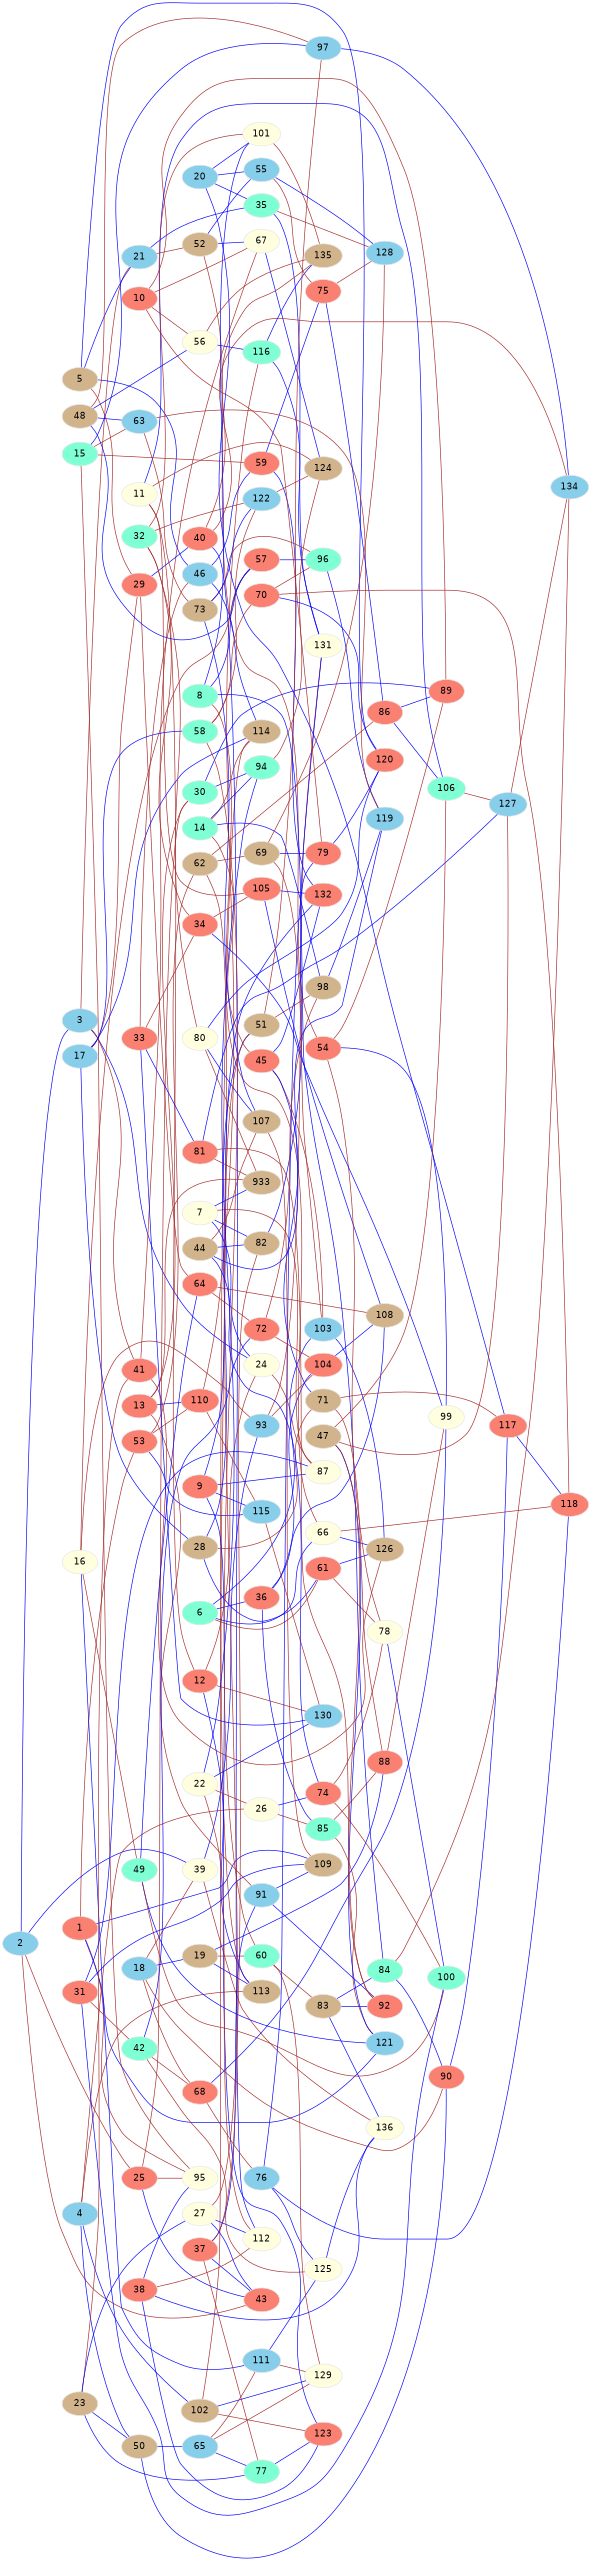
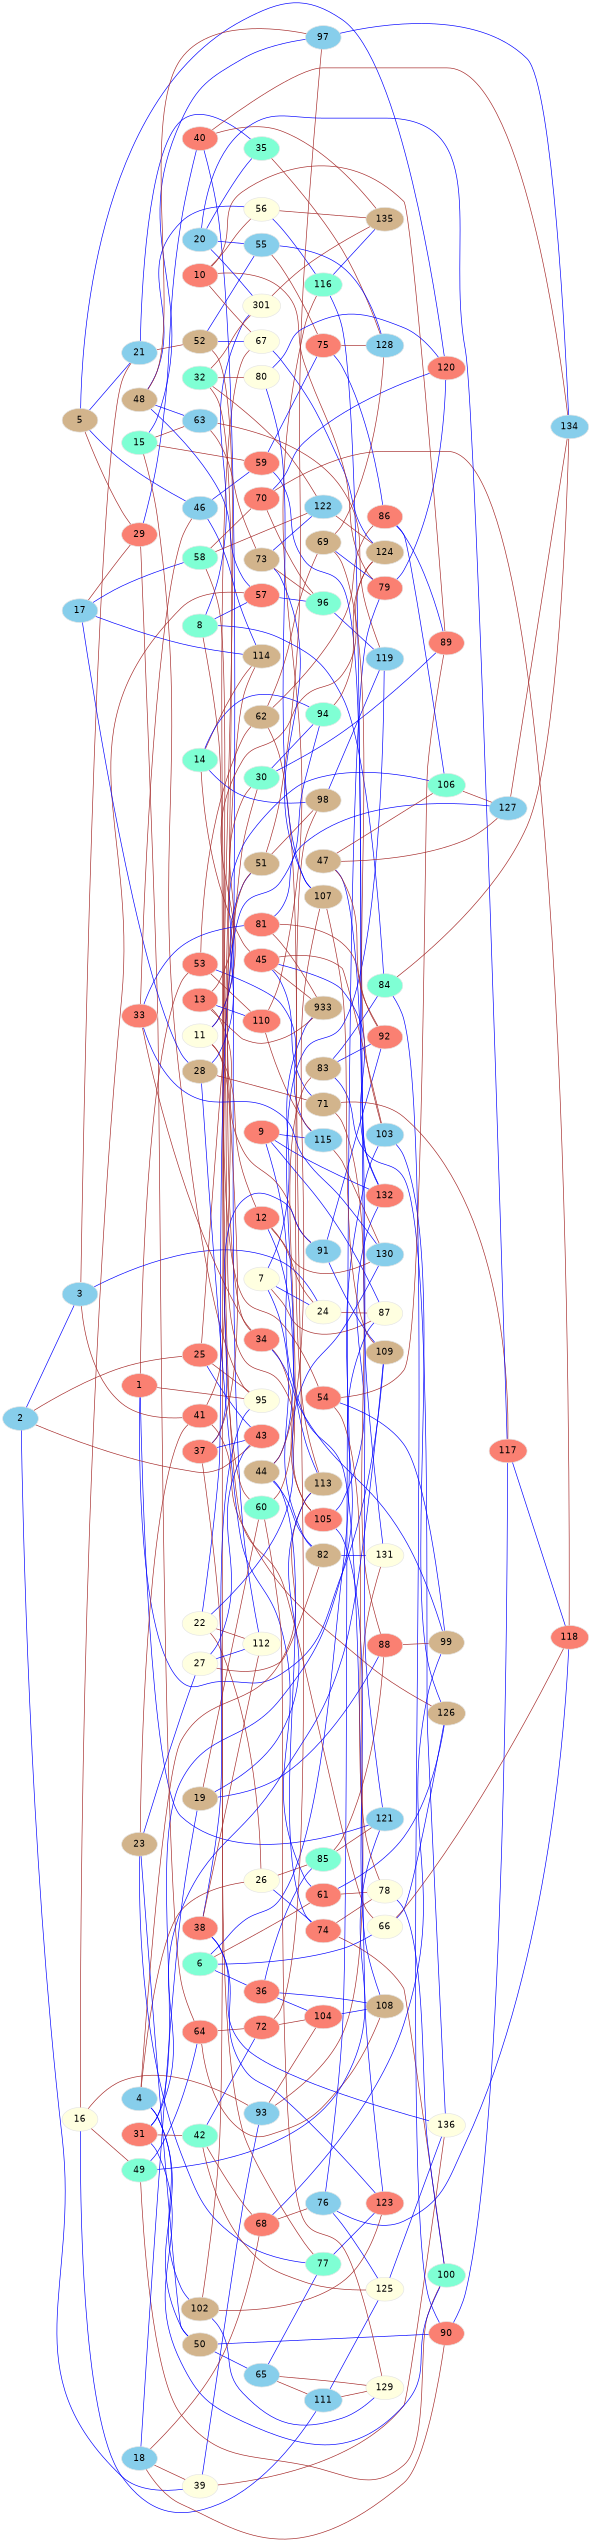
  graph {
    fontname="DejaVu Sans"
    rankdir=LR
    node [color=gray90 fillcolor=salmon fontname="DejaVu Sans" style=filled]
    edge [color=blue fontname="DejaVu Sans"]
    1
    53
    95 [fillcolor=lightyellow]
    109 [fillcolor=tan]
    121 [fillcolor=skyblue]
    115 [fillcolor=skyblue]
    110
    62 [fillcolor=tan]
    2 [fillcolor=skyblue]
    3 [fillcolor=skyblue]
    25
    39 [fillcolor=lightyellow]
    43
    21 [fillcolor=skyblue]
    24 [fillcolor=lightyellow]
    41
    30 [fillcolor=aquamarine]
    93 [fillcolor=skyblue]
    136 [fillcolor=lightyellow]
    35 [fillcolor=aquamarine]
    52 [fillcolor=tan]
    87 [fillcolor=lightyellow]
    67 [fillcolor=lightyellow]
    126 [fillcolor=tan]
    4 [fillcolor=skyblue]
    26 [fillcolor=lightyellow]
    50 [fillcolor=tan]
    102 [fillcolor=tan]
    113 [fillcolor=tan]
    74
    85 [fillcolor=aquamarine]
    90
    65 [fillcolor=skyblue]
    123
    114 [fillcolor=tan]
    129 [fillcolor=lightyellow]
    5 [fillcolor=tan]
    29
    46 [fillcolor=skyblue]
    120
    40
    64
    59
    6 [fillcolor=aquamarine]
    36
    61
    66 [fillcolor=lightyellow]
    103 [fillcolor=skyblue]
    104
    108 [fillcolor=tan]
    78 [fillcolor=lightyellow]
    118
    7 [fillcolor=lightyellow]
    82 [fillcolor=tan]
    n55 [fillcolor=tan label=933]
    131 [fillcolor=lightyellow]
    8 [fillcolor=aquamarine]
    57
    84 [fillcolor=aquamarine]
-   101 [fillcolor=lightyellow]
+   101 [fillcolor=lightyellow label=301]
    96 [fillcolor=aquamarine]
    134 [fillcolor=skyblue]
    135 [fillcolor=tan]
    9
    132
    130 [fillcolor=skyblue]
    56 [fillcolor=lightyellow]
    10
    79
    89
    116 [fillcolor=aquamarine]
    124 [fillcolor=tan]
    11 [fillcolor=lightyellow]
    12
    105
    106 [fillcolor=aquamarine]
    127 [fillcolor=skyblue]
    13
    91 [fillcolor=skyblue]
    94 [fillcolor=aquamarine]
    92
    14 [fillcolor=aquamarine]
    45
    98 [fillcolor=tan]
    71 [fillcolor=tan]
    119 [fillcolor=skyblue]
    15 [fillcolor=aquamarine]
    63 [fillcolor=skyblue]
    97 [fillcolor=skyblue]
    75
    73 [fillcolor=tan]
    16 [fillcolor=lightyellow]
    49 [fillcolor=aquamarine]
    111 [fillcolor=skyblue]
    100 [fillcolor=aquamarine]
    125 [fillcolor=lightyellow]
    17 [fillcolor=skyblue]
    28 [fillcolor=tan]
    58 [fillcolor=aquamarine]
    51 [fillcolor=tan]
    60 [fillcolor=aquamarine]
    122 [fillcolor=skyblue]
    70
    18 [fillcolor=skyblue]
    19 [fillcolor=tan]
    68
    88
-   99 [fillcolor=lightyellow]
+   99 [fillcolor=tan]
    76 [fillcolor=skyblue]
    117
    83 [fillcolor=tan]
    20 [fillcolor=skyblue]
    55 [fillcolor=skyblue]
    128 [fillcolor=skyblue]
    54
    22 [fillcolor=lightyellow]
    112 [fillcolor=lightyellow]
    23 [fillcolor=tan]
    27 [fillcolor=lightyellow]
    77 [fillcolor=aquamarine]
    72
    31
    42 [fillcolor=aquamarine]
    32 [fillcolor=aquamarine]
    34
    80 [fillcolor=lightyellow]
    107 [fillcolor=tan]
    33
    81
    37
    38
    44 [fillcolor=tan]
    47 [fillcolor=tan]
    48 [fillcolor=tan]
    69 [fillcolor=tan]
    86
    1 -- 53 [color=brown]
    1 -- 95 [color=brown]
    1 -- 109
    1 -- 121
    53 -- 115
    53 -- 110 [color=brown]
    53 -- 62 [color=brown]
    115 -- 130 [color=brown]
    110 -- 115 [color=brown]
    110 -- 116 [color=brown]
    62 -- 113 [color=brown]
    62 -- 69 [color=brown]
    62 -- 86 [color=brown]
    2 -- 3
    2 -- 25 [color=brown]
    2 -- 39
    2 -- 43 [color=brown]
    3 -- 21 [color=brown]
    3 -- 24
    3 -- 41 [color=brown]
    25 -- 95 [color=brown]
    25 -- 43
    25 -- 30 [color=brown]
    39 -- 93
    39 -- 136 [color=brown]
    21 -- 35
    21 -- 52 [color=brown]
    24 -- 87 [color=brown]
    41 -- 67 [color=brown]
    41 -- 126 [color=brown]
    30 -- 89
    30 -- 94
    93 -- 104 [color=brown]
    93 -- 131 [color=brown]
-   35 -- 131
    35 -- 128 [color=brown]
    52 -- 67
    52 -- 55
    52 -- 54 [color=brown]
    67 -- 124
    4 -- 26 [color=brown]
    4 -- 50
    4 -- 102
    4 -- 113 [color=brown]
    26 -- 74
    26 -- 85 [color=brown]
    50 -- 90
    50 -- 65
    102 -- 123 [color=brown]
    102 -- 114 [color=brown]
    102 -- 129
    74 -- 78 [color=brown]
    74 -- 100 [color=brown]
    85 -- 121 [color=brown]
    85 -- 88 [color=brown]
    90 -- 117
    65 -- 129 [color=brown]
    65 -- 111 [color=brown]
    65 -- 77
    5 -- 21
    5 -- 29 [color=brown]
    5 -- 46
    5 -- 120
    29 -- 40
    29 -- 64 [color=brown]
    46 -- 114
    46 -- 59
    40 -- 134 [color=brown]
    40 -- 135 [color=brown]
    40 -- 112
    64 -- 108 [color=brown]
    64 -- 72 [color=brown]
    59 -- 132
    59 -- 75
    6 -- 36
    6 -- 61 [color=brown]
    6 -- 66
    6 -- 103
    36 -- 85
    36 -- 104
    36 -- 108
    61 -- 126
    61 -- 78 [color=brown]
    66 -- 126
    66 -- 118 [color=brown]
    103 -- 126
    104 -- 108
    78 -- 100
    7 -- 24
    7 -- 87 [color=brown]
    7 -- 82
    7 -- n55
    82 -- 131
    8 -- 66 [color=brown]
    8 -- 57
    8 -- 84
    8 -- 101
    57 -- 96
    84 -- 90
    84 -- 134 [color=brown]
    101 -- 135 [color=brown]
    96 -- 119
    9 -- 115
    9 -- 87
    9 -- 123
    9 -- 132
    56 -- 135 [color=brown]
    56 -- 116
    10 -- 67 [color=brown]
    10 -- 56 [color=brown]
    10 -- 79 [color=brown]
    10 -- 89 [color=brown]
    79 -- 120
    116 -- 131
    116 -- 135
    11 -- 124 [color=brown]
    11 -- 12 [color=brown]
    11 -- 105 [color=brown]
    11 -- 106
    12 -- 24 [color=brown]
    12 -- 113
    12 -- 130 [color=brown]
    105 -- 108
    105 -- 132
    106 -- 127 [color=brown]
    127 -- 134 [color=brown]
    13 -- 110
    13 -- 30 [color=brown]
    13 -- n55 [color=brown]
    13 -- 91 [color=brown]
    91 -- 109
    91 -- 92
    94 -- 124 [color=brown]
    14 -- 114 [color=brown]
    14 -- 94
    14 -- 45 [color=brown]
    14 -- 98
    45 -- 103 [color=brown]
    45 -- 132
    45 -- 71
    98 -- 119
    71 -- 88 [color=brown]
    71 -- 117 [color=brown]
    15 -- 95 [color=brown]
    15 -- 59 [color=brown]
    15 -- 63 [color=brown]
    15 -- 97
    63 -- 119 [color=brown]
    63 -- 73 [color=brown]
    97 -- 134
    75 -- 128 [color=brown]
    75 -- 86
    73 -- 96 [color=brown]
    73 -- 122
    73 -- 107
    16 -- 93 [color=brown]
    16 -- 57 [color=brown]
    16 -- 49 [color=brown]
    16 -- 111
    49 -- 121
    49 -- 64
    49 -- 100 [color=brown]
    111 -- 129 [color=brown]
    111 -- 125
    125 -- 136
    17 -- 114
    17 -- 29 [color=brown]
    17 -- 28
    17 -- 58
    28 -- 61
    28 -- 71 [color=brown]
    28 -- 51
    58 -- 60 [color=brown]
    58 -- 122 [color=brown]
    58 -- 70 [color=brown]
    51 -- 98 [color=brown]
    51 -- 97 [color=brown]
    60 -- 129 [color=brown]
    60 -- 83 [color=brown]
    122 -- 124 [color=brown]
    70 -- 120
    70 -- 118 [color=brown]
    70 -- 96 [color=brown]
    18 -- 39 [color=brown]
    18 -- 90 [color=brown]
    18 -- 19
    18 -- 68 [color=brown]
    19 -- 113
    19 -- 60 [color=brown]
    19 -- 88
    68 -- 99
    68 -- 76 [color=brown]
    88 -- 99 [color=brown]
    76 -- 118
    76 -- 79
    76 -- 125
    117 -- 118
    83 -- 136
    83 -- 84
    83 -- 92
    20 -- 35
    20 -- 101
    20 -- 117
    20 -- 55
    55 -- 75 [color=brown]
    55 -- 128
    54 -- 78 [color=brown]
    54 -- 89 [color=brown]
    54 -- 99
    22 -- 26 [color=brown]
    22 -- 130
    22 -- 94
    22 -- 112 [color=brown]
    23 -- 41 [color=brown]
    23 -- 50
    23 -- 27
    23 -- 77
    27 -- 43
    27 -- 82 [color=brown]
    27 -- 112
    77 -- 123
    72 -- 104 [color=brown]
    72 -- 98 [color=brown]
    31 -- 109
    31 -- 87
    31 -- 100
    31 -- 42 [color=brown]
    42 -- 125 [color=brown]
    42 -- 68 [color=brown]
    42 -- 72
    32 -- 101 [color=brown]
    32 -- 122 [color=brown]
    32 -- 34 [color=brown]
    32 -- 80 [color=brown]
    34 -- 105 [color=brown]
    34 -- 99
    80 -- 120
-   80 -- n55 [color=brown]
+   45 -- n55 [color=brown]
    80 -- 107
    107 -- 109 [color=brown]
    33 -- 46 [color=brown]
    33 -- 130
    33 -- 34 [color=brown]
    33 -- 81
    81 -- n55 [color=brown]
    81 -- 127
    81 -- 92 [color=brown]
    37 -- 43
    37 -- 91
    37 -- 51 [color=brown]
    37 -- 77 [color=brown]
    38 -- 95
    38 -- 136
    38 -- 123
    38 -- 112 [color=brown]
    44 -- 74
    44 -- 82
    44 -- 119
    44 -- 107 [color=brown]
    47 -- 121
    47 -- 106 [color=brown]
    47 -- 127 [color=brown]
    47 -- 92 [color=brown]
    48 -- 57
    48 -- 56
    48 -- 63
    48 -- 97 [color=brown]
    69 -- 103 [color=brown]
    69 -- 79
    69 -- 128 [color=brown]
    86 -- 89
    86 -- 106
  }
